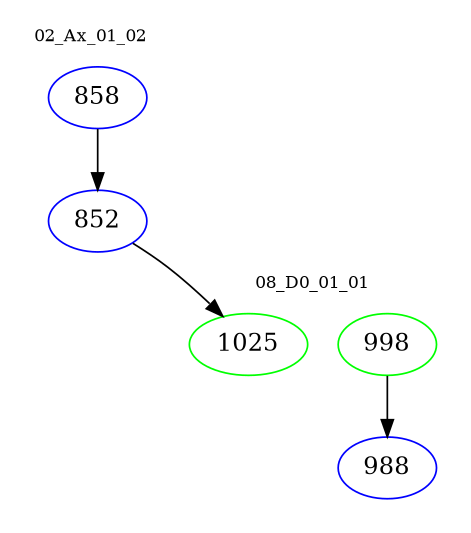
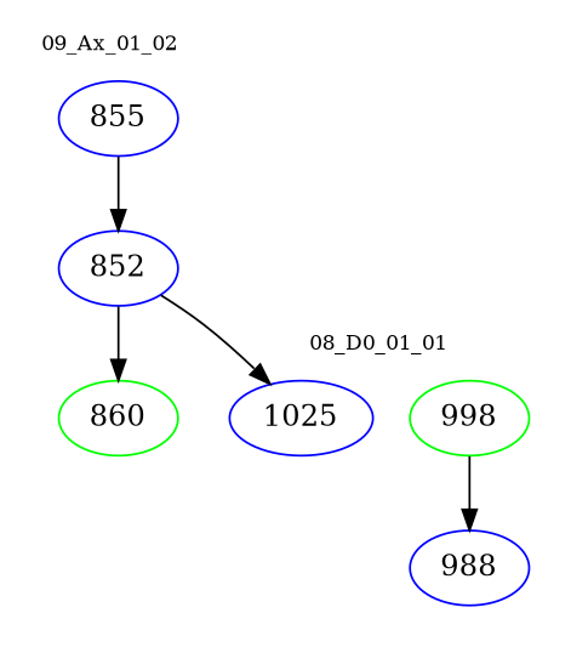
  digraph {
    node [color=blue]
    edge [color=black]
-   n1 [label=858]
+   n1 [label=855]
    n2 [label=852]
+   n3 [color=green label=860]
    n4 [color=green label=998]
    n5 [label=988]
-   n6 [color=green label=1025]
+   n6 [label=1025]
    subgraph cluster_1 {
      color=white
      fontsize=10
-     label="02_Ax_01_02"
+     label="09_Ax_01_02"
      n1
      n2
+     n3
    }
    subgraph cluster_2 {
      color=white
      fontsize=10
      label="08_D0_01_01"
      n4
      n5
      n6
    }
    n1 -> n2
+   n2 -> n3
    n2 -> n6
    n4 -> n5
  }
